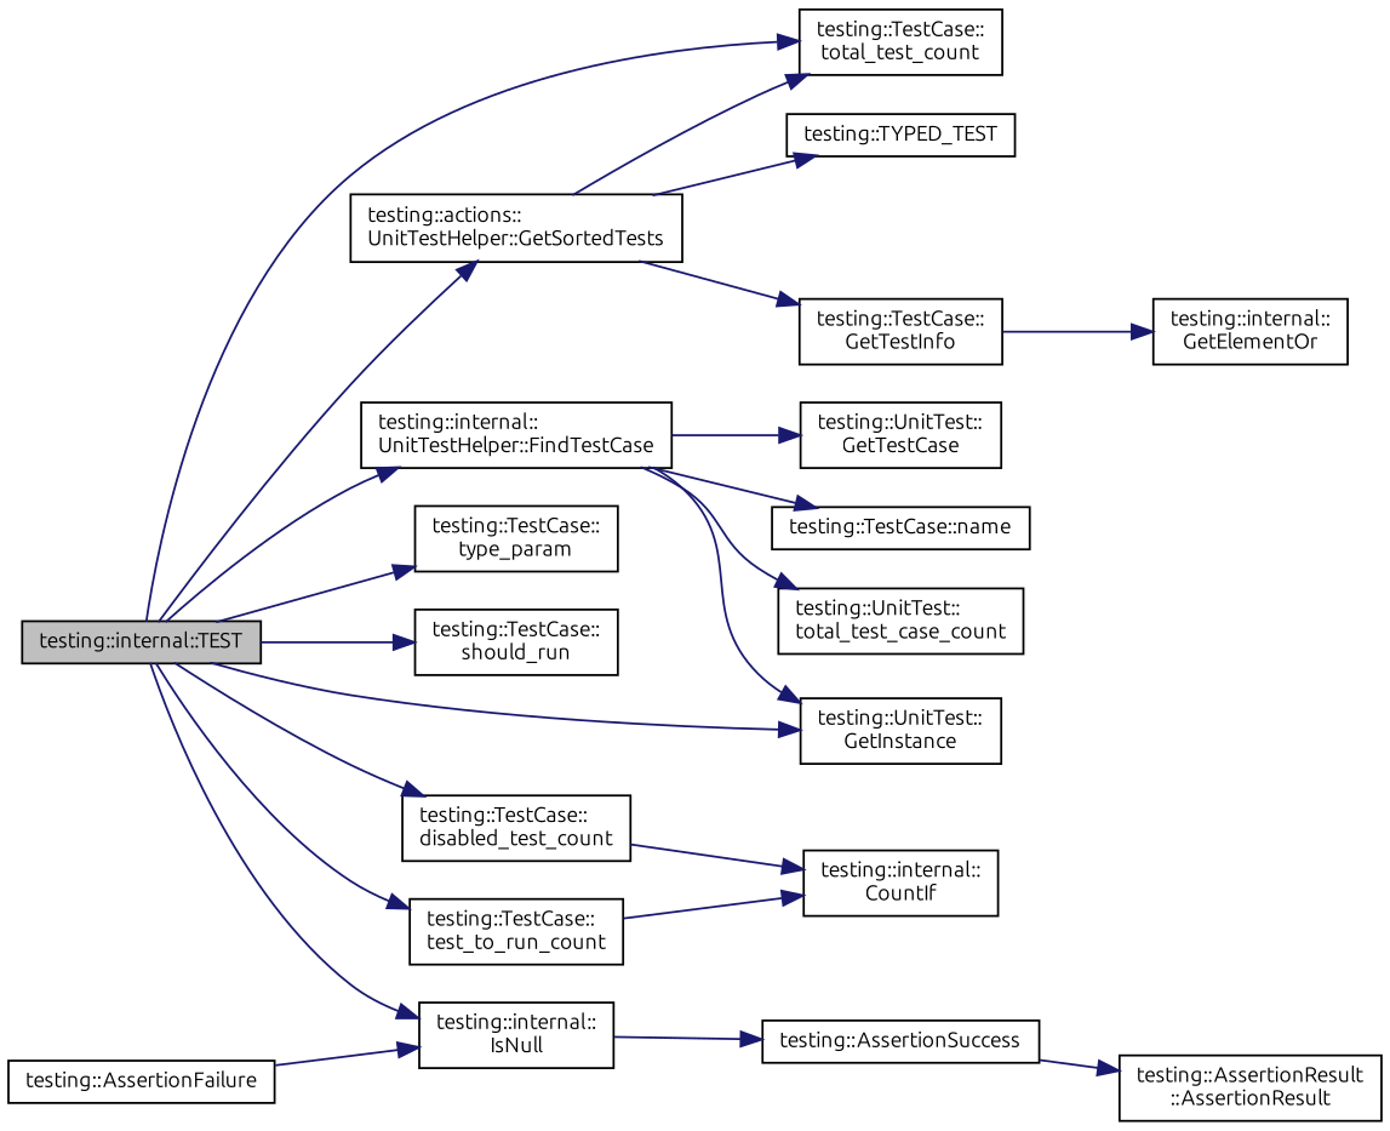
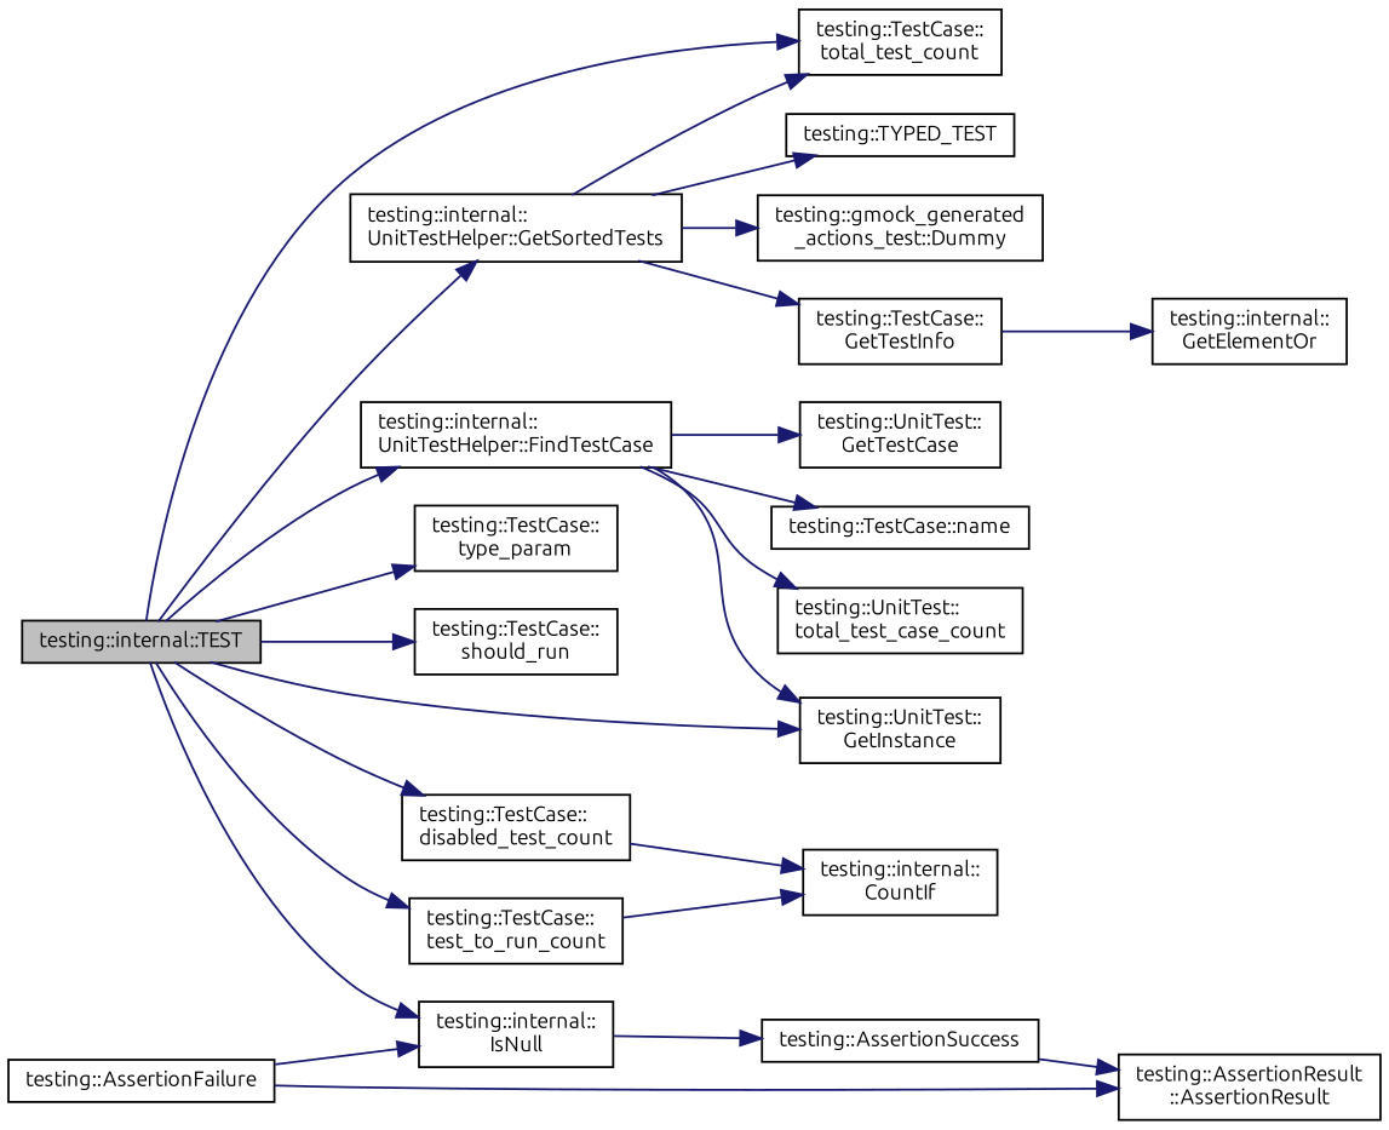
  digraph {
    fontname=Ubuntu
    rankdir=LR
    node [color=black fillcolor=white fontname=Ubuntu fontsize=10 shape=record style=filled]
    edge [color=midnightblue fontname=Ubuntu fontsize=10 labelfontname=Helvetica labelfontsize=10 style=solid]
    n1 [fillcolor=grey75 fontcolor=black height=0.2 label="testing::internal::TEST" width=0.4]
    n2 [height=0.2 label="testing::internal::\lUnitTestHelper::FindTestCase" width=0.4]
    n3 [height=0.2 label="testing::internal::\lIsNull" width=0.4]
    n4 [height=0.2 label="testing::TestCase::\ltype_param" width=0.4]
    n5 [height=0.2 label="testing::TestCase::\lshould_run" width=0.4]
    n6 [height=0.2 label="testing::TestCase::\ldisabled_test_count" width=0.4]
    n7 [height=0.2 label="testing::TestCase::\ltest_to_run_count" width=0.4]
    n8 [height=0.2 label="testing::TestCase::\ltotal_test_count" width=0.4]
-   n9 [height=0.2 label="testing::actions::\lUnitTestHelper::GetSortedTests" width=0.4]
+   n9 [height=0.2 label="testing::internal::\lUnitTestHelper::GetSortedTests" width=0.4]
    n10 [height=0.2 label="testing::UnitTest::\lGetInstance" width=0.4]
    n11 [height=0.2 label="testing::TestCase::name" width=0.4]
    n12 [height=0.2 label="testing::UnitTest::\ltotal_test_case_count" width=0.4]
    n13 [height=0.2 label="testing::UnitTest::\lGetTestCase" width=0.4]
    n14 [height=0.2 label="testing::AssertionSuccess" width=0.4]
    n15 [height=0.2 label="testing::internal::\lCountIf" width=0.4]
    n16 [height=0.2 label="testing::TestCase::\lGetTestInfo" width=0.4]
    n17 [height=0.2 label="testing::TYPED_TEST" width=0.4]
+   n18 [height=0.2 label="testing::gmock_generated\l_actions_test::Dummy" width=0.4]
    n19 [height=0.2 label="testing::AssertionFailure" width=0.4]
    n20 [height=0.2 label="testing::AssertionResult\l::AssertionResult" width=0.4]
    n21 [height=0.2 label="testing::internal::\lGetElementOr" width=0.4]
    n1 -> n2
    n1 -> n3
    n1 -> n4
    n1 -> n5
    n1 -> n6
    n1 -> n7
    n1 -> n8
    n1 -> n9
    n1 -> n10
    n2 -> n10
    n2 -> n11
    n2 -> n12
    n2 -> n13
    n3 -> n14
    n6 -> n15
    n7 -> n15
    n9 -> n8
    n9 -> n16
    n9 -> n17
+   n9 -> n18
    n14 -> n20
    n16 -> n21
    n19 -> n3
+   n19 -> n20
  }
